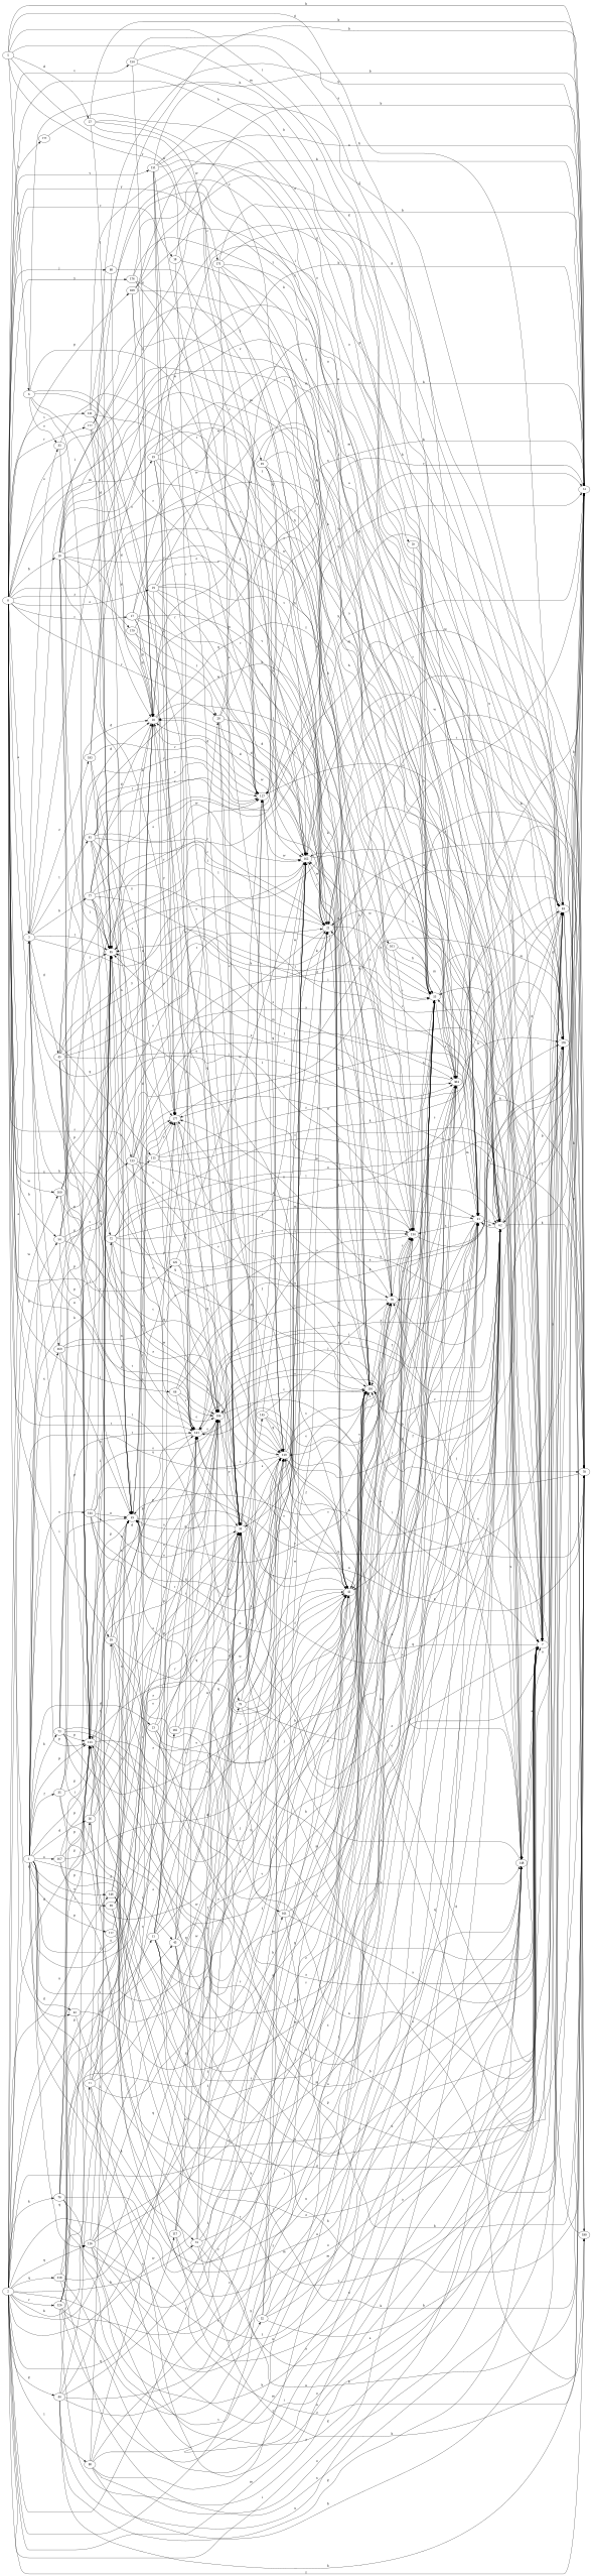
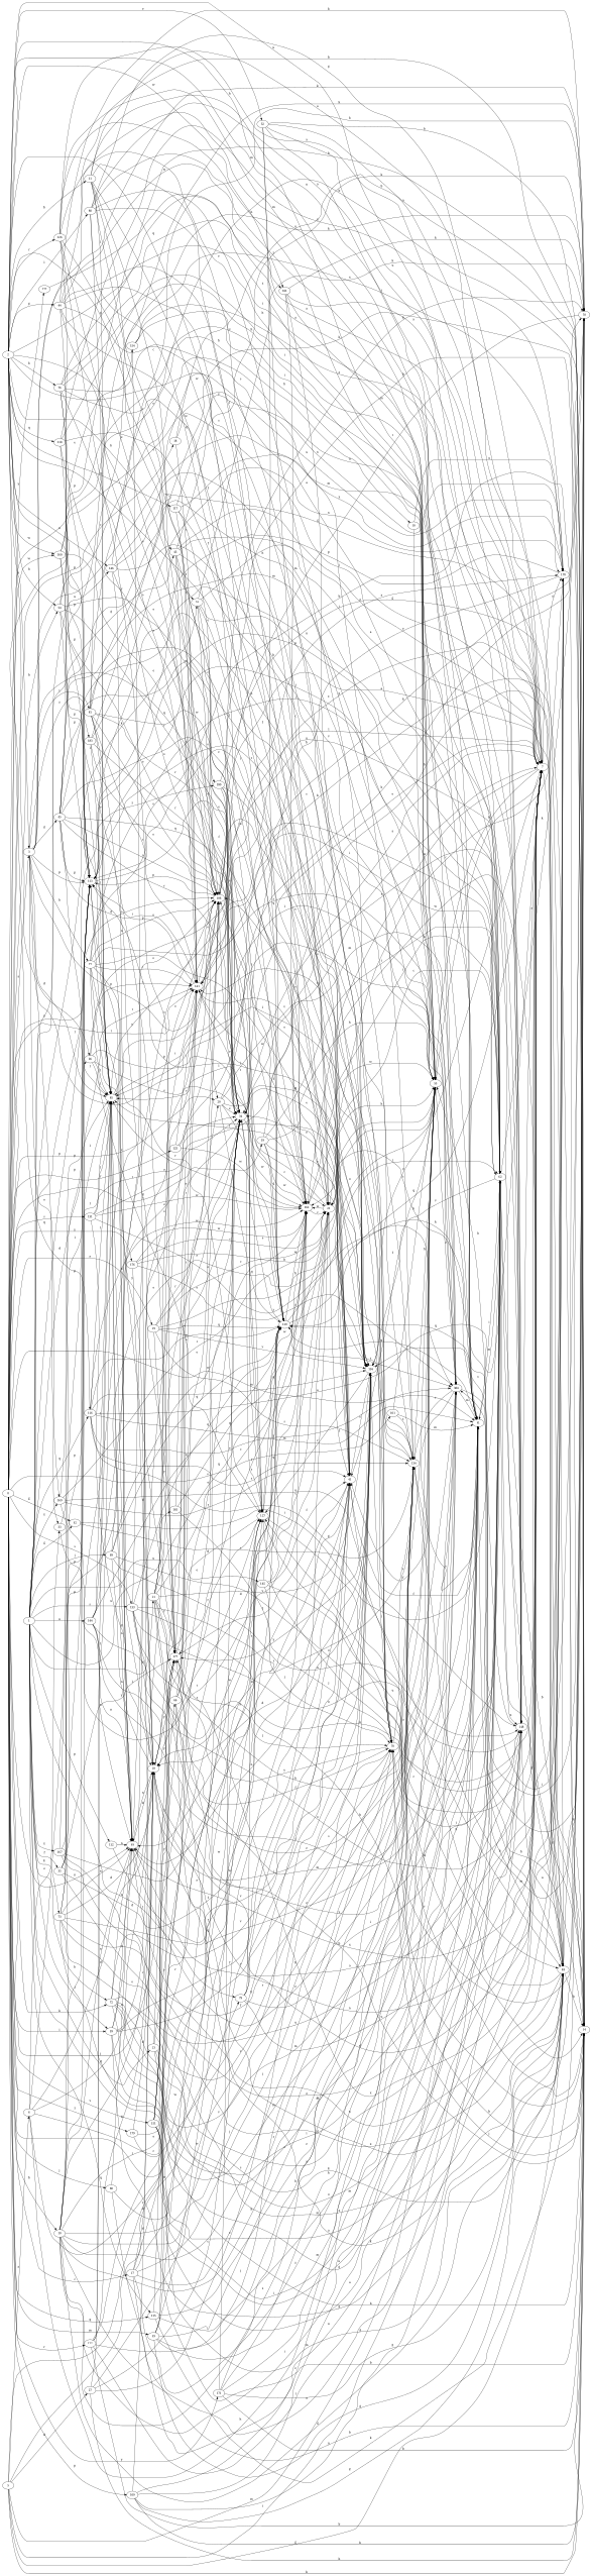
  strict digraph {
    fontname="Noto Serif"
    rankdir=LR
    node [fontname="Noto Serif"]
    edge [fontname="Noto Serif"]
    0
    3
    10
    17
    18
    19
    20
    29
    42
    50
    54
    59
    66
    68
    72
    79
    89
    91
    99
    101
    106
    109
    115
    122
    125
    131
    133
    141
    151
    154
    160
    171
    172
    176
    179
    113
    169
    119
    161
    14
    33
    45
    77
    78
    81
    85
    170
    183
    n49 [label=384]
    62
    55
    134
    48
    7
    34
    70
    156
    148
    162
    28
    177
    21
    127
    41
    1
    23
    26
    35
    43
    61
    69
    73
    74
    112
    116
    144
    145
    146
    165
    167
    180
    2
    11
    32
    44
    76
    80
    117
    118
    126
    5
    6
    27
    0 -> 3 [label=a]
    0 -> 10 [label=b]
    0 -> 17 [label=c]
    0 -> 18 [label=c]
    0 -> 19 [label=c]
    0 -> 20 [label=c]
    0 -> 29 [label=e]
    0 -> 42 [label=g]
    0 -> 50 [label=h]
    0 -> 54 [label=h]
    0 -> 59 [label=i]
    0 -> 66 [label=j]
    0 -> 68 [label=j]
    0 -> 72 [label=k]
    0 -> 79 [label=l]
    0 -> 89 [label=m]
    0 -> 91 [label=m]
    0 -> 99 [label=n]
    0 -> 101 [label=o]
    0 -> 106 [label=o]
    0 -> 109 [label=p]
    0 -> 115 [label=q]
    0 -> 122 [label=r]
    0 -> 125 [label=r]
    0 -> 131 [label=s]
    0 -> 133 [label=s]
    0 -> 141 [label=t]
    0 -> 151 [label=v]
    0 -> 154 [label=v]
    0 -> 160 [label=w]
    0 -> 171 [label=y]
    0 -> 172 [label=y]
    0 -> 176 [label=y]
    0 -> 179 [label=z]
    3 -> 113 [label=p]
    3 -> 169 [label=x]
    3 -> 119 [label=q]
    3 -> 161 [label=w]
    3 -> 14 [label=b]
    3 -> 33 [label=e]
    3 -> 45 [label=g]
    3 -> 77 [label=k]
    3 -> 78 [label=k]
    3 -> 81 [label=l]
    3 -> 85 [label=l]
    3 -> 170 [label=x]
    3 -> 183 [label=z]
    3 -> n49 [label=z]
    10 -> 20 [label=c]
    10 -> 99 [label=n]
    10 -> 141 [label=t]
    10 -> 113 [label=p]
    10 -> 85 [label=l]
    10 -> n49 [label=z]
    10 -> 62 [label=i]
    10 -> 55 [label=h]
    10 -> 134 [label=s]
    10 -> 48 [label=g]
    10 -> 7 [label=a]
    10 -> 34 [label=e]
    10 -> 70 [label=j]
    10 -> 156 [label=v]
    17 -> 119 [label=q]
    17 -> n49 [label=z]
    17 -> 134 [label=s]
    17 -> 70 [label=j]
    17 -> 148 [label=u]
    17 -> 162 [label=w]
    17 -> 28 [label=d]
    18 -> 141 [label=t]
    18 -> 14 [label=b]
    18 -> 62 [label=i]
    19 -> 119 [label=q]
    19 -> 14 [label=b]
    19 -> 62 [label=i]
    19 -> 55 [label=h]
    19 -> 156 [label=v]
    19 -> 162 [label=w]
    20 -> 91 [label=m]
    20 -> 119 [label=q]
    20 -> 78 [label=k]
    20 -> 34 [label=e]
    20 -> 156 [label=v]
    20 -> 162 [label=w]
    29 -> 119 [label=q]
    29 -> 55 [label=h]
    29 -> 134 [label=s]
    29 -> 7 [label=a]
    29 -> 156 [label=v]
    29 -> 177 [label=y]
    29 -> 21 [label=c]
    42 -> 62 [label=i]
    42 -> 134 [label=s]
    50 -> 170 [label=x]
    50 -> 55 [label=h]
    54 -> 106 [label=o]
    54 -> 113 [label=p]
    54 -> 170 [label=x]
    54 -> 7 [label=a]
    54 -> 162 [label=w]
    54 -> 127 [label=r]
    59 -> 99 [label=n]
    59 -> 106 [label=o]
    59 -> 48 [label=g]
    59 -> 7 [label=a]
    59 -> 156 [label=v]
    59 -> 28 [label=d]
    59 -> 41 [label=f]
    66 -> 106 [label=o]
    66 -> 141 [label=t]
    66 -> 170 [label=x]
    66 -> 48 [label=g]
    66 -> 34 [label=e]
    68 -> 99 [label=n]
    68 -> 14 [label=b]
    68 -> 156 [label=v]
    72 -> 91 [label=m]
    72 -> 99 [label=n]
    72 -> 170 [label=x]
    72 -> 62 [label=i]
    72 -> 134 [label=s]
    72 -> 48 [label=g]
    72 -> 7 [label=a]
    72 -> 156 [label=v]
    79 -> 62 [label=i]
    79 -> 134 [label=s]
    79 -> 148 [label=u]
    79 -> 127 [label=r]
    79 -> 41 [label=f]
    89 -> 91 [label=m]
    89 -> 55 [label=h]
    89 -> 134 [label=s]
    89 -> 48 [label=g]
    89 -> 34 [label=e]
    89 -> 162 [label=w]
    89 -> 177 [label=y]
    91 -> 119 [label=q]
    91 -> 62 [label=i]
    91 -> 134 [label=s]
    91 -> 21 [label=c]
    91 -> 41 [label=f]
    99 -> 113 [label=p]
    99 -> 85 [label=l]
    99 -> 170 [label=x]
    99 -> n49 [label=z]
    99 -> 28 [label=d]
    101 -> 91 [label=m]
    101 -> 55 [label=h]
    101 -> 134 [label=s]
    106 -> 113 [label=p]
    106 -> 14 [label=b]
    106 -> 78 [label=k]
    106 -> 7 [label=a]
    106 -> 34 [label=e]
    109 -> 91 [label=m]
    109 -> 14 [label=b]
    109 -> n49 [label=z]
    109 -> 48 [label=g]
    109 -> 148 [label=u]
    109 -> 28 [label=d]
    115 -> 91 [label=m]
    115 -> 78 [label=k]
    115 -> n49 [label=z]
    115 -> 177 [label=y]
    122 -> 14 [label=b]
    122 -> 85 [label=l]
    122 -> 62 [label=i]
    122 -> 70 [label=j]
    122 -> 28 [label=d]
    122 -> 127 [label=r]
    125 -> 141 [label=t]
    125 -> 78 [label=k]
    125 -> 134 [label=s]
    125 -> 162 [label=w]
    131 -> 85 [label=l]
    131 -> n49 [label=z]
    131 -> 7 [label=a]
    131 -> 34 [label=e]
    131 -> 162 [label=w]
    131 -> 28 [label=d]
    133 -> 106 [label=o]
    133 -> 119 [label=q]
    133 -> 14 [label=b]
    133 -> 78 [label=k]
    133 -> 134 [label=s]
    133 -> 70 [label=j]
    133 -> 148 [label=u]
    133 -> 28 [label=d]
    141 -> 106 [label=o]
    141 -> 113 [label=p]
    141 -> 170 [label=x]
    141 -> 62 [label=i]
    141 -> 156 [label=v]
    141 -> 41 [label=f]
    151 -> 106 [label=o]
    151 -> 14 [label=b]
    151 -> 48 [label=g]
    151 -> 7 [label=a]
    151 -> 34 [label=e]
    151 -> 148 [label=u]
    151 -> 177 [label=y]
    151 -> 127 [label=r]
    154 -> 170 [label=x]
    154 -> 55 [label=h]
    154 -> 7 [label=a]
    154 -> 28 [label=d]
    160 -> 113 [label=p]
    160 -> 14 [label=b]
    160 -> 62 [label=i]
    160 -> 34 [label=e]
    160 -> 28 [label=d]
    171 -> 91 [label=m]
    171 -> 14 [label=b]
    171 -> 55 [label=h]
    171 -> 134 [label=s]
    171 -> 48 [label=g]
    171 -> 34 [label=e]
    172 -> 7 [label=a]
    176 -> n49 [label=z]
    176 -> 55 [label=h]
    176 -> 162 [label=w]
    176 -> 28 [label=d]
    176 -> 21 [label=c]
    179 -> 28 [label=d]
    179 -> 127 [label=r]
    179 -> 41 [label=f]
    113 -> 85 [label=l]
    113 -> 62 [label=i]
    113 -> 134 [label=s]
    113 -> 70 [label=j]
    113 -> 148 [label=u]
    113 -> 41 [label=f]
    169 -> 99 [label=n]
    169 -> 113 [label=p]
    169 -> 148 [label=u]
    169 -> 21 [label=c]
    169 -> 41 [label=f]
    119 -> 141 [label=t]
    119 -> 78 [label=k]
    119 -> n49 [label=z]
    119 -> 62 [label=i]
    119 -> 34 [label=e]
    119 -> 162 [label=w]
    161 -> 91 [label=m]
    161 -> 78 [label=k]
    161 -> 7 [label=a]
    161 -> 156 [label=v]
    161 -> 162 [label=w]
    14 -> 62 [label=i]
    14 -> 70 [label=j]
    14 -> 127 [label=r]
    33 -> 113 [label=p]
    33 -> 21 [label=c]
    45 -> 91 [label=m]
    45 -> 106 [label=o]
    45 -> 141 [label=t]
    45 -> 113 [label=p]
    45 -> 119 [label=q]
    45 -> 78 [label=k]
    45 -> 85 [label=l]
    45 -> 55 [label=h]
    45 -> 48 [label=g]
    45 -> 70 [label=j]
    45 -> 156 [label=v]
    45 -> 127 [label=r]
    77 -> 106 [label=o]
    77 -> 141 [label=t]
    77 -> 14 [label=b]
    77 -> 85 [label=l]
    77 -> n49 [label=z]
    77 -> 62 [label=i]
    77 -> 28 [label=d]
    77 -> 177 [label=y]
    77 -> 21 [label=c]
    77 -> 127 [label=r]
    78 -> 141 [label=t]
    78 -> 119 [label=q]
    78 -> 156 [label=v]
    81 -> 106 [label=o]
    81 -> 141 [label=t]
    81 -> 14 [label=b]
    81 -> 78 [label=k]
    81 -> 85 [label=l]
    81 -> 55 [label=h]
    81 -> 162 [label=w]
    81 -> 177 [label=y]
    81 -> 21 [label=c]
    81 -> 127 [label=r]
    85 -> 99 [label=n]
    85 -> 48 [label=g]
    170 -> 99 [label=n]
    170 -> 113 [label=p]
    170 -> 34 [label=e]
    170 -> 28 [label=d]
    170 -> 21 [label=c]
    183 -> 106 [label=o]
    183 -> 14 [label=b]
    183 -> 85 [label=l]
    183 -> 170 [label=x]
    183 -> 127 [label=r]
    n49 -> 91 [label=m]
    n49 -> 14 [label=b]
    n49 -> 85 [label=l]
    n49 -> 134 [label=s]
    n49 -> 41 [label=f]
    62 -> 91 [label=m]
    62 -> 141 [label=t]
    62 -> 113 [label=p]
    62 -> 14 [label=b]
    62 -> 78 [label=k]
    62 -> 48 [label=g]
    62 -> 156 [label=v]
    62 -> 148 [label=u]
    62 -> 177 [label=y]
    62 -> 21 [label=c]
    55 -> n49 [label=z]
    55 -> 7 [label=a]
    55 -> 156 [label=v]
    55 -> 162 [label=w]
    55 -> 41 [label=f]
    134 -> 106 [label=o]
    134 -> 78 [label=k]
    134 -> 85 [label=l]
    134 -> 55 [label=h]
    48 -> 91 [label=m]
    48 -> 99 [label=n]
    48 -> 14 [label=b]
    48 -> 78 [label=k]
    48 -> n49 [label=z]
    48 -> 148 [label=u]
    48 -> 162 [label=w]
    48 -> 127 [label=r]
    7 -> 119 [label=q]
    7 -> 85 [label=l]
    7 -> 170 [label=x]
    7 -> 55 [label=h]
    7 -> 48 [label=g]
    7 -> 34 [label=e]
    7 -> 162 [label=w]
    34 -> 99 [label=n]
    34 -> 113 [label=p]
    34 -> 7 [label=a]
    34 -> 156 [label=v]
    34 -> 21 [label=c]
    34 -> 127 [label=r]
    70 -> 141 [label=t]
    70 -> 14 [label=b]
    70 -> 134 [label=s]
    70 -> 177 [label=y]
    156 -> 99 [label=n]
    156 -> 106 [label=o]
    156 -> 34 [label=e]
    156 -> 70 [label=j]
    156 -> 28 [label=d]
    156 -> 177 [label=y]
    156 -> 127 [label=r]
    148 -> 55 [label=h]
    148 -> 7 [label=a]
    148 -> 34 [label=e]
    148 -> 70 [label=j]
    162 -> 85 [label=l]
    162 -> 62 [label=i]
    162 -> 21 [label=c]
    28 -> 99 [label=n]
    28 -> 85 [label=l]
    28 -> n49 [label=z]
    28 -> 7 [label=a]
    28 -> 34 [label=e]
    28 -> 70 [label=j]
    28 -> 177 [label=y]
    177 -> 141 [label=t]
    177 -> 170 [label=x]
    177 -> 34 [label=e]
    177 -> 41 [label=f]
    21 -> 85 [label=l]
    21 -> 55 [label=h]
    21 -> 162 [label=w]
    21 -> 28 [label=d]
    21 -> 177 [label=y]
    21 -> 41 [label=f]
    127 -> 119 [label=q]
    127 -> 14 [label=b]
    127 -> 7 [label=a]
    127 -> 162 [label=w]
    127 -> 28 [label=d]
    41 -> 99 [label=n]
    41 -> 106 [label=o]
    41 -> 85 [label=l]
    41 -> 48 [label=g]
    41 -> 156 [label=v]
    41 -> 28 [label=d]
    1 -> 42 [label=g]
    1 -> 59 [label=i]
    1 -> 72 [label=k]
    1 -> 79 [label=l]
    1 -> 115 [label=q]
    1 -> 133 [label=s]
    1 -> 113 [label=p]
    1 -> 169 [label=x]
    1 -> 62 [label=i]
    1 -> 23 [label=d]
    1 -> 26 [label=d]
    1 -> 35 [label=f]
    1 -> 43 [label=g]
    1 -> 61 [label=i]
    1 -> 69 [label=j]
    1 -> 73 [label=k]
    1 -> 74 [label=k]
    1 -> 112 [label=p]
    1 -> 116 [label=q]
    1 -> 144 [label=u]
    1 -> 145 [label=u]
    1 -> 146 [label=u]
    1 -> 165 [label=x]
    1 -> 167 [label=x]
    1 -> 180 [label=z]
    23 -> 91 [label=m]
    23 -> 14 [label=b]
    23 -> 55 [label=h]
    23 -> 162 [label=w]
    23 -> 177 [label=y]
    26 -> 141 [label=t]
    26 -> 85 [label=l]
    26 -> 34 [label=e]
    26 -> 70 [label=j]
    26 -> 148 [label=u]
    26 -> 127 [label=r]
    35 -> 113 [label=p]
    35 -> 85 [label=l]
    35 -> 7 [label=a]
    35 -> 177 [label=y]
    35 -> 41 [label=f]
    43 -> 141 [label=t]
    43 -> 78 [label=k]
    43 -> 62 [label=i]
    43 -> 55 [label=h]
    43 -> 7 [label=a]
    43 -> 34 [label=e]
    43 -> 162 [label=w]
    61 -> 91 [label=m]
    61 -> 106 [label=o]
    61 -> 141 [label=t]
    61 -> 119 [label=q]
    61 -> n49 [label=z]
    61 -> 55 [label=h]
    61 -> 34 [label=e]
    61 -> 70 [label=j]
    61 -> 156 [label=v]
    61 -> 177 [label=y]
    61 -> 21 [label=c]
    69 -> 99 [label=n]
    69 -> 106 [label=o]
    69 -> 119 [label=q]
    69 -> 7 [label=a]
    69 -> 148 [label=u]
    69 -> 162 [label=w]
    73 -> 91 [label=m]
    73 -> 99 [label=n]
    73 -> 141 [label=t]
    73 -> 113 [label=p]
    73 -> 78 [label=k]
    73 -> 55 [label=h]
    73 -> 7 [label=a]
    73 -> 28 [label=d]
    73 -> 41 [label=f]
    74 -> 106 [label=o]
    74 -> 78 [label=k]
    74 -> n49 [label=z]
    74 -> 134 [label=s]
    74 -> 7 [label=a]
    74 -> 34 [label=e]
    112 -> 99 [label=n]
    112 -> 156 [label=v]
    116 -> 91 [label=m]
    116 -> 119 [label=q]
    116 -> 85 [label=l]
    116 -> n49 [label=z]
    116 -> 134 [label=s]
    116 -> 48 [label=g]
    116 -> 7 [label=a]
    116 -> 156 [label=v]
    116 -> 162 [label=w]
    144 -> 99 [label=n]
    144 -> 106 [label=o]
    144 -> 119 [label=q]
    144 -> 14 [label=b]
    144 -> 85 [label=l]
    144 -> 62 [label=i]
    144 -> 7 [label=a]
    144 -> 34 [label=e]
    145 -> 119 [label=q]
    145 -> 70 [label=j]
    145 -> 148 [label=u]
    145 -> 21 [label=c]
    145 -> 41 [label=f]
    146 -> 91 [label=m]
    146 -> 99 [label=n]
    146 -> 106 [label=o]
    146 -> 78 [label=k]
    146 -> 170 [label=x]
    146 -> 55 [label=h]
    165 -> 141 [label=t]
    165 -> 119 [label=q]
    165 -> 70 [label=j]
    167 -> 113 [label=p]
    167 -> 48 [label=g]
    167 -> 34 [label=e]
    167 -> 148 [label=u]
    167 -> 41 [label=f]
-   48 -> 180 [label=g]
+   180 -> 48 [label=g]
    180 -> 34 [label=e]
    180 -> 156 [label=v]
    180 -> 162 [label=w]
    180 -> 21 [label=c]
    2 -> 3 [label=a]
    2 -> 54 [label=h]
    2 -> 91 [label=m]
    2 -> 160 [label=w]
    2 -> 119 [label=q]
    2 -> 161 [label=w]
    2 -> 62 [label=i]
    2 -> 55 [label=h]
    2 -> 134 [label=s]
    2 -> 148 [label=u]
    2 -> 177 [label=y]
    2 -> 41 [label=f]
    2 -> 26 [label=d]
    2 -> 43 [label=g]
    2 -> 74 [label=k]
    2 -> 116 [label=q]
    2 -> 146 [label=u]
    2 -> 180 [label=z]
    2 -> 11 [label=b]
    2 -> 32 [label=e]
    2 -> 44 [label=g]
    2 -> 76 [label=k]
    2 -> 80 [label=l]
    2 -> 117 [label=q]
    2 -> 118 [label=q]
    2 -> 126 [label=r]
    11 -> 20 [label=c]
    11 -> 106 [label=o]
    11 -> 141 [label=t]
    11 -> 85 [label=l]
    11 -> 7 [label=a]
    11 -> 148 [label=u]
    11 -> 162 [label=w]
    11 -> 21 [label=c]
    32 -> 119 [label=q]
    32 -> 14 [label=b]
    32 -> 62 [label=i]
    32 -> 7 [label=a]
    32 -> 148 [label=u]
    32 -> 21 [label=c]
    44 -> 106 [label=o]
    44 -> 113 [label=p]
    44 -> 14 [label=b]
    44 -> 78 [label=k]
    44 -> 70 [label=j]
    44 -> 156 [label=v]
    44 -> 148 [label=u]
    44 -> 162 [label=w]
    44 -> 41 [label=f]
    76 -> 113 [label=p]
    76 -> 85 [label=l]
    76 -> n49 [label=z]
    76 -> 55 [label=h]
    76 -> 134 [label=s]
    76 -> 7 [label=a]
    76 -> 34 [label=e]
    76 -> 41 [label=f]
    80 -> 119 [label=q]
    80 -> 85 [label=l]
    80 -> n49 [label=z]
    80 -> 55 [label=h]
    80 -> 48 [label=g]
    80 -> 7 [label=a]
    80 -> 156 [label=v]
    117 -> 91 [label=m]
    117 -> 141 [label=t]
    117 -> 34 [label=e]
    117 -> 148 [label=u]
    117 -> 41 [label=f]
    118 -> 113 [label=p]
    118 -> 170 [label=x]
    118 -> 62 [label=i]
    118 -> 34 [label=e]
    118 -> 41 [label=f]
    126 -> 91 [label=m]
    126 -> 106 [label=o]
    126 -> 113 [label=p]
    126 -> 55 [label=h]
    126 -> 7 [label=a]
    126 -> 34 [label=e]
    126 -> 156 [label=v]
    126 -> 177 [label=y]
    5 -> 91 [label=m]
    5 -> 14 [label=b]
    5 -> 62 [label=i]
    5 -> 48 [label=g]
    5 -> 162 [label=w]
    5 -> 127 [label=r]
    5 -> 6 [label=a]
    5 -> 27 [label=d]
    6 -> 106 [label=o]
    6 -> 33 [label=e]
    6 -> 85 [label=l]
    6 -> 55 [label=h]
    6 -> 162 [label=w]
    6 -> 28 [label=d]
    6 -> 127 [label=r]
    27 -> 14 [label=b]
    27 -> 85 [label=l]
    27 -> 156 [label=v]
    27 -> 162 [label=w]
    27 -> 21 [label=c]
  }
